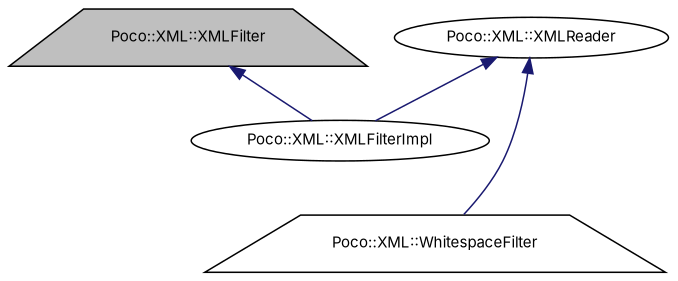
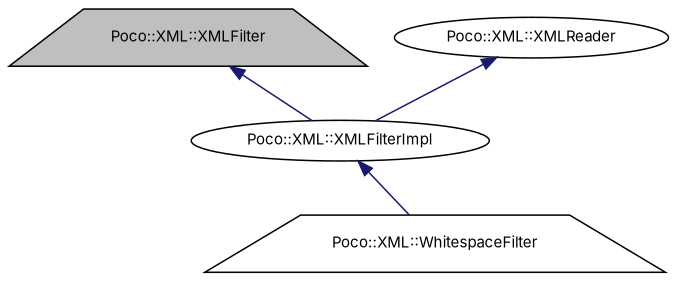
  digraph {
    fontname=Inter
    node [color=black fillcolor=white fontname=Inter fontsize=10 shape=trapezium style=filled]
    edge [color=midnightblue dir=back fontname=Inter fontsize=10 labelfontname=Helvetica labelfontsize=10 style=solid]
    n1 [fillcolor=grey75 fontcolor=black height=0.2 label="Poco::XML::XMLFilter" width=0.4]
    n2 [height=0.2 label="Poco::XML::XMLFilterImpl" shape=ellipse width=0.4]
    n3 [height=0.2 label="Poco::XML::WhitespaceFilter" width=0.4]
    n4 [height=0.2 label="Poco::XML::XMLReader" shape=ellipse width=0.4]
    n1 -> n2
-   n4 -> n3
+   n2 -> n3
    n4 -> n2
  }
